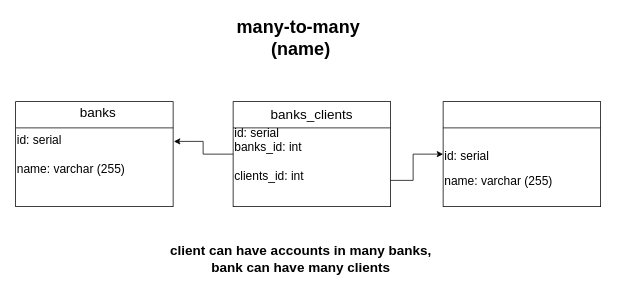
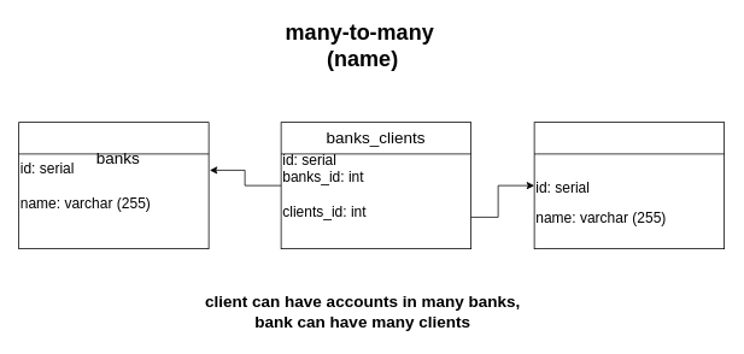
  <mxCell id="0" />
  <mxCell id="1" parent="0" />
  <mxCell id="2" value="&lt;font size=&quot;3&quot;&gt;id: serial&lt;br&gt;&lt;br&gt;name: varchar (255)&lt;br&gt;&lt;/font&gt;" style="rounded=0;whiteSpace=wrap;html=1;align=left;" vertex="1" parent="1"><mxGeometry x="20" y="135" width="210" height="140" as="geometry" /></mxCell>
  <mxCell id="3" value="&lt;span style=&quot;font-size: medium;&quot;&gt;&lt;br&gt;&lt;br&gt;id: serial&lt;/span&gt;&lt;br style=&quot;font-size: medium;&quot;&gt;&lt;br style=&quot;font-size: medium;&quot;&gt;&lt;span style=&quot;font-size: medium;&quot;&gt;name: varchar (255)&lt;br&gt;&lt;/span&gt;" style="rounded=0;whiteSpace=wrap;html=1;align=left;" vertex="1" parent="1"><mxGeometry x="590" y="135" width="210" height="140" as="geometry" /></mxCell>
  <mxCell id="4" value="" style="endArrow=none;html=1;rounded=0;exitX=0;exitY=0.25;exitDx=0;exitDy=0;entryX=1;entryY=0.25;entryDx=0;entryDy=0;" edge="1" parent="1" source="2" target="2"><mxGeometry width="50" height="50" relative="1" as="geometry"><mxPoint x="120" y="205" as="sourcePoint" /><mxPoint x="170" y="155" as="targetPoint" /></mxGeometry></mxCell>
  <mxCell id="5" value="" style="endArrow=none;html=1;rounded=0;exitX=0;exitY=0.25;exitDx=0;exitDy=0;entryX=1;entryY=0.25;entryDx=0;entryDy=0;" edge="1" parent="1" source="3" target="3"><mxGeometry width="50" height="50" relative="1" as="geometry"><mxPoint x="450" y="375" as="sourcePoint" /><mxPoint x="500" y="325" as="targetPoint" /></mxGeometry></mxCell>
- <mxCell id="6" value="&lt;font style=&quot;font-size: 18px;&quot;&gt;banks&lt;/font&gt;" style="text;html=1;strokeColor=none;fillColor=none;align=center;verticalAlign=middle;whiteSpace=wrap;rounded=0;" vertex="1" parent="1"><mxGeometry x="50" y="135" width="160" height="30" as="geometry" /></mxCell>
+ <mxCell id="6" value="&lt;font style=&quot;font-size: 18px;&quot;&gt;banks&lt;/font&gt;" style="text;html=1;strokeColor=none;fillColor=none;align=center;verticalAlign=middle;whiteSpace=wrap;rounded=0;" vertex="1" parent="1"><mxGeometry x="50" y="160" width="160" height="30" as="geometry" /></mxCell>
  <mxCell id="7" value="&lt;font style=&quot;font-size: 24px;&quot;&gt;&lt;b&gt;many-to-many&amp;nbsp;&lt;br&gt;(name)&lt;br&gt;&lt;/b&gt;&lt;/font&gt;" style="text;html=1;align=center;verticalAlign=middle;resizable=0;points=[];autosize=1;strokeColor=none;fillColor=none;fontSize=18;" vertex="1" parent="1"><mxGeometry x="305" y="20" width="190" height="60" as="geometry" /></mxCell>
  <mxCell id="8" value="&lt;font size=&quot;3&quot;&gt;id: serial&lt;br&gt;banks_id: int&lt;br&gt;&lt;br&gt;clients_id: int&lt;br&gt;&lt;/font&gt;" style="rounded=0;whiteSpace=wrap;html=1;align=left;" vertex="1" parent="1"><mxGeometry x="310" y="135" width="210" height="140" as="geometry" /></mxCell>
  <mxCell id="9" value="" style="endArrow=none;html=1;rounded=0;fontSize=24;exitX=0;exitY=0.25;exitDx=0;exitDy=0;entryX=1;entryY=0.25;entryDx=0;entryDy=0;" edge="1" parent="1" source="8" target="8"><mxGeometry width="50" height="50" relative="1" as="geometry"><mxPoint x="540" y="305" as="sourcePoint" /><mxPoint x="590" y="255" as="targetPoint" /></mxGeometry></mxCell>
  <mxCell id="10" value="&lt;font style=&quot;font-size: 18px;&quot;&gt;banks_clients&lt;/font&gt;" style="text;html=1;strokeColor=none;fillColor=none;align=center;verticalAlign=middle;whiteSpace=wrap;rounded=0;fontSize=24;" vertex="1" parent="1"><mxGeometry x="385" y="135" width="60" height="30" as="geometry" /></mxCell>
  <mxCell id="11" value="" style="endArrow=classic;html=1;rounded=0;fontSize=18;exitX=1;exitY=0.75;exitDx=0;exitDy=0;entryX=0;entryY=0.5;entryDx=0;entryDy=0;" edge="1" parent="1" source="8" target="3"><mxGeometry width="50" height="50" relative="1" as="geometry"><mxPoint x="540" y="305" as="sourcePoint" /><mxPoint x="590" y="255" as="targetPoint" /><Array as="points"><mxPoint x="550" y="240" /><mxPoint x="550" y="205" /></Array></mxGeometry></mxCell>
  <mxCell id="12" value="" style="endArrow=classic;html=1;rounded=0;fontSize=18;entryX=1.005;entryY=0.379;entryDx=0;entryDy=0;entryPerimeter=0;exitX=0;exitY=0.5;exitDx=0;exitDy=0;" edge="1" parent="1" source="8" target="2"><mxGeometry width="50" height="50" relative="1" as="geometry"><mxPoint x="540" y="305" as="sourcePoint" /><mxPoint x="590" y="255" as="targetPoint" /><Array as="points"><mxPoint x="270" y="205" /><mxPoint x="270" y="188" /></Array></mxGeometry></mxCell>
  <mxCell id="13" value="&lt;b&gt;client can have accounts in many banks,&lt;br&gt;bank can have many clients&lt;/b&gt;" style="text;html=1;align=center;verticalAlign=middle;resizable=0;points=[];autosize=1;strokeColor=none;fillColor=none;fontSize=18;" vertex="1" parent="1"><mxGeometry x="220" y="320" width="360" height="50" as="geometry" /></mxCell>
